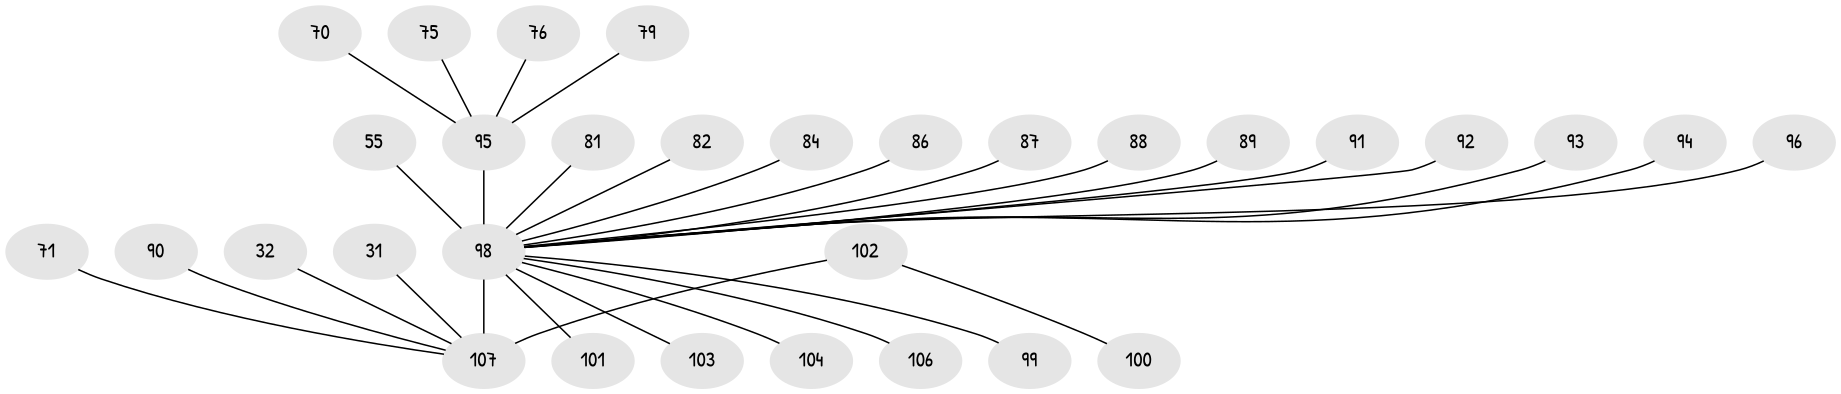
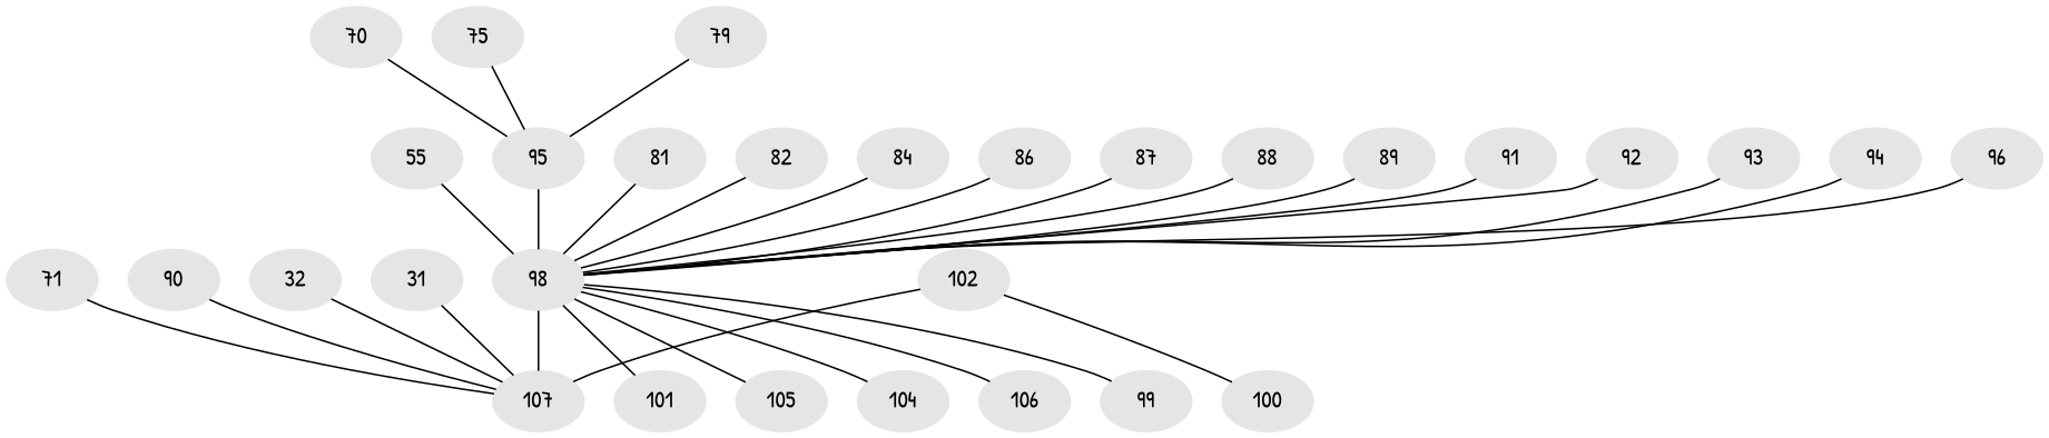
  graph {
    fontname="Patrick Hand"
    node [color=gray90 fontname="Patrick Hand" style=filled]
    edge [fontname="Patrick Hand"]
    n1 [label=107 super="+73+62+85"]
    n2 [label=32]
    n3 [label=31]
    55 [super="+54"]
    98 [super="+9+47+15+63+12+24+44+46+53+64+72+78+34+35+38+43+57+60+66+74"]
    99 [super="+49"]
    101
-   103 [super="+25"]
+   103 [super="+25" label=105]
    104
    106 [super="+65"]
    95 [super="+61+32+77+58+67"]
    70
    71
    75
-   76
    79
    81
    82 [super="+68"]
    84
    86
    87
    88
    89
    90
    91 [super="+80"]
    92
    93
    94
    96
    100 [super="+97"]
    102
    n2 -- n1
    n3 -- n1
    55 -- 98 [weight=3]
    98 -- n1 [weight=13]
    98 -- 99
    98 -- 101
    98 -- 103
    98 -- 104 [weight=2]
    98 -- 106
    95 -- 98 [weight=13]
    70 -- 95
    71 -- n1
    75 -- 95
-   76 -- 95
    79 -- 95
    81 -- 98
    82 -- 98
    84 -- 98
    86 -- 98
    87 -- 98
    88 -- 98
    89 -- 98
    90 -- n1
    91 -- 98
    92 -- 98
    93 -- 98
    94 -- 98
    96 -- 98
    102 -- n1
    102 -- 100
  }
